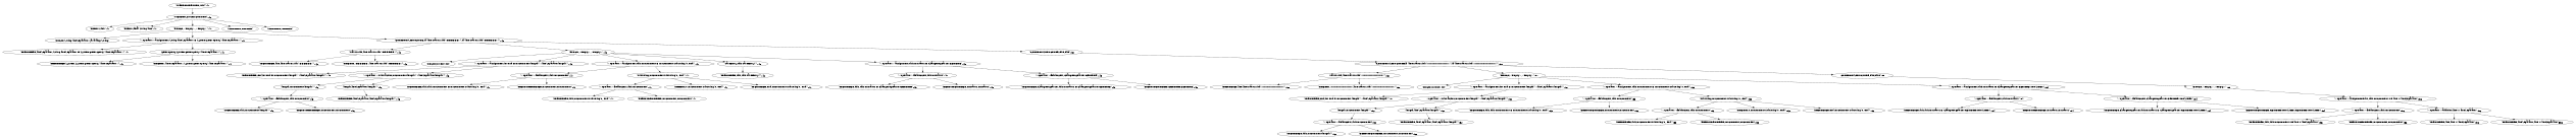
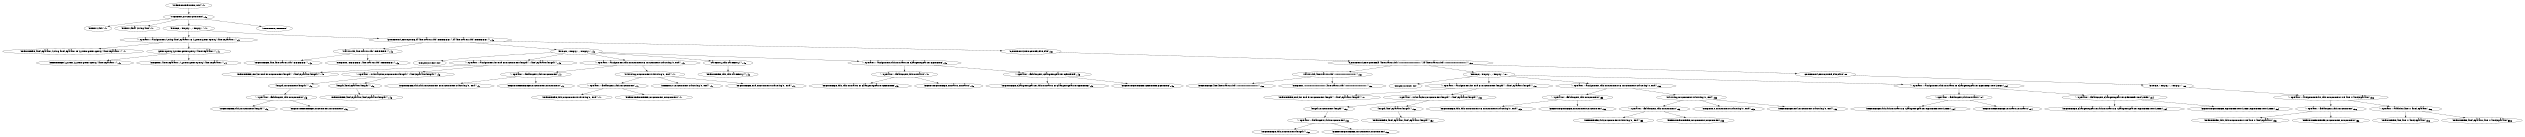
  digraph {
    n1 [label=<(METHOD,processComment)<SUB>140</SUB>>]
    n2 [label=<(PARAM,this)<SUB>140</SUB>>]
    n3 [label=<(PARAM,final String line)<SUB>140</SUB>>]
    n4 [label=<(BLOCK,&lt;empty&gt;,&lt;empty&gt;)<SUB>140</SUB>>]
-   n5 [label=<(MODIFIER,PRIVATE)>]
    n6 [label=<(MODIFIER,VIRTUAL)>]
-   n7 [label=<(LOCAL,String lineSeparator: java.lang.String)>]
    n8 [label=<(&lt;operator&gt;.assignment,String lineSeparator = System.getProperty(&quot;line.separator&quot;))<SUB>141</SUB>>]
    n9 [label=<(CONTROL_STRUCTURE,if (line.startsWith(&quot;======&quot;)),if (line.startsWith(&quot;======&quot;)))<SUB>142</SUB>>]
    n10 [label=<(METHOD_RETURN,void)<SUB>140</SUB>>]
    n11 [label=<(IDENTIFIER,lineSeparator,String lineSeparator = System.getProperty(&quot;line.separator&quot;))<SUB>141</SUB>>]
    n12 [label=<(getProperty,System.getProperty(&quot;line.separator&quot;))<SUB>141</SUB>>]
    n13 [label=<(startsWith,line.startsWith(&quot;======&quot;))<SUB>142</SUB>>]
    n14 [label=<(BLOCK,&lt;empty&gt;,&lt;empty&gt;)<SUB>142</SUB>>]
    n15 [label=<(CONTROL_STRUCTURE,else,else)<SUB>150</SUB>>]
    n16 [label=<(IDENTIFIER,System,System.getProperty(&quot;line.separator&quot;))<SUB>141</SUB>>]
    n17 [label=<(LITERAL,&quot;line.separator&quot;,System.getProperty(&quot;line.separator&quot;))<SUB>141</SUB>>]
    n18 [label=<(IDENTIFIER,line,line.startsWith(&quot;======&quot;))<SUB>142</SUB>>]
    n19 [label=<(LITERAL,&quot;======&quot;,line.startsWith(&quot;======&quot;))<SUB>142</SUB>>]
    n20 [label=<(LOCAL,int end: int)>]
    n21 [label=<(&lt;operator&gt;.assignment,int end = m_comment.length() - lineSeparator.length())<SUB>145</SUB>>]
    n22 [label=<(&lt;operator&gt;.assignment,this.m_comment = m_comment.substring(0, end))<SUB>147</SUB>>]
    n23 [label=<(saveEntry,this.saveEntry())<SUB>148</SUB>>]
    n24 [label=<(&lt;operator&gt;.assignment,this.m_status = ChangeLogParser.GET_FILE)<SUB>149</SUB>>]
    n25 [label=<(CONTROL_STRUCTURE,if (line.startsWith(&quot;----------------------------&quot;)),if (line.startsWith(&quot;----------------------------&quot;)))<SUB>150</SUB>>]
    n26 [label=<(IDENTIFIER,end,int end = m_comment.length() - lineSeparator.length())<SUB>145</SUB>>]
    n27 [label=<(&lt;operator&gt;.subtraction,m_comment.length() - lineSeparator.length())<SUB>146</SUB>>]
    n28 [label=<(&lt;operator&gt;.fieldAccess,this.m_comment)<SUB>147</SUB>>]
    n29 [label=<(substring,m_comment.substring(0, end))<SUB>147</SUB>>]
    n30 [label=<(IDENTIFIER,this,this.saveEntry())<SUB>148</SUB>>]
    n31 [label=<(&lt;operator&gt;.fieldAccess,this.m_status)<SUB>149</SUB>>]
    n32 [label=<(&lt;operator&gt;.fieldAccess,ChangeLogParser.GET_FILE)<SUB>149</SUB>>]
    n33 [label=<(length,m_comment.length())<SUB>146</SUB>>]
    n34 [label=<(length,lineSeparator.length())<SUB>146</SUB>>]
    n35 [label=<(&lt;operator&gt;.fieldAccess,this.m_comment)<SUB>146</SUB>>]
    n36 [label=<(IDENTIFIER,lineSeparator,lineSeparator.length())<SUB>146</SUB>>]
    n37 [label=<(IDENTIFIER,this,m_comment.length())<SUB>146</SUB>>]
    n38 [label=<(FIELD_IDENTIFIER,m_comment,m_comment)<SUB>146</SUB>>]
    n39 [label=<(IDENTIFIER,this,this.m_comment = m_comment.substring(0, end))<SUB>147</SUB>>]
    n40 [label=<(FIELD_IDENTIFIER,m_comment,m_comment)<SUB>147</SUB>>]
    n41 [label=<(&lt;operator&gt;.fieldAccess,this.m_comment)<SUB>147</SUB>>]
    n42 [label=<(LITERAL,0,m_comment.substring(0, end))<SUB>147</SUB>>]
    n43 [label=<(IDENTIFIER,end,m_comment.substring(0, end))<SUB>147</SUB>>]
    n44 [label=<(IDENTIFIER,this,m_comment.substring(0, end))<SUB>147</SUB>>]
    n45 [label=<(FIELD_IDENTIFIER,m_comment,m_comment)<SUB>147</SUB>>]
    n46 [label=<(IDENTIFIER,this,this.m_status = ChangeLogParser.GET_FILE)<SUB>149</SUB>>]
    n47 [label=<(FIELD_IDENTIFIER,m_status,m_status)<SUB>149</SUB>>]
    n48 [label=<(IDENTIFIER,ChangeLogParser,this.m_status = ChangeLogParser.GET_FILE)<SUB>149</SUB>>]
    n49 [label=<(FIELD_IDENTIFIER,GET_FILE,GET_FILE)<SUB>149</SUB>>]
    n50 [label=<(startsWith,line.startsWith(&quot;----------------------------&quot;))<SUB>150</SUB>>]
    n51 [label=<(BLOCK,&lt;empty&gt;,&lt;empty&gt;)<SUB>150</SUB>>]
    n52 [label=<(CONTROL_STRUCTURE,else,else)<SUB>155</SUB>>]
    n53 [label=<(IDENTIFIER,line,line.startsWith(&quot;----------------------------&quot;))<SUB>150</SUB>>]
    n54 [label=<(LITERAL,&quot;----------------------------&quot;,line.startsWith(&quot;----------------------------&quot;))<SUB>150</SUB>>]
    n55 [label=<(LOCAL,int end: int)>]
    n56 [label=<(&lt;operator&gt;.assignment,int end = m_comment.length() - lineSeparator.length())<SUB>151</SUB>>]
    n57 [label=<(&lt;operator&gt;.assignment,this.m_comment = m_comment.substring(0, end))<SUB>153</SUB>>]
    n58 [label=<(&lt;operator&gt;.assignment,this.m_status = ChangeLogParser.GET_PREVIOUS_REV)<SUB>154</SUB>>]
    n59 [label=<(BLOCK,&lt;empty&gt;,&lt;empty&gt;)<SUB>155</SUB>>]
    n60 [label=<(IDENTIFIER,end,int end = m_comment.length() - lineSeparator.length())<SUB>151</SUB>>]
    n61 [label=<(&lt;operator&gt;.subtraction,m_comment.length() - lineSeparator.length())<SUB>152</SUB>>]
    n62 [label=<(&lt;operator&gt;.fieldAccess,this.m_comment)<SUB>153</SUB>>]
    n63 [label=<(substring,m_comment.substring(0, end))<SUB>153</SUB>>]
    n64 [label=<(&lt;operator&gt;.fieldAccess,this.m_status)<SUB>154</SUB>>]
    n65 [label=<(&lt;operator&gt;.fieldAccess,ChangeLogParser.GET_PREVIOUS_REV)<SUB>154</SUB>>]
    n66 [label=<(length,m_comment.length())<SUB>152</SUB>>]
    n67 [label=<(length,lineSeparator.length())<SUB>152</SUB>>]
    n68 [label=<(&lt;operator&gt;.fieldAccess,this.m_comment)<SUB>152</SUB>>]
    n69 [label=<(IDENTIFIER,lineSeparator,lineSeparator.length())<SUB>152</SUB>>]
    n70 [label=<(IDENTIFIER,this,m_comment.length())<SUB>152</SUB>>]
    n71 [label=<(FIELD_IDENTIFIER,m_comment,m_comment)<SUB>152</SUB>>]
    n72 [label=<(IDENTIFIER,this,this.m_comment = m_comment.substring(0, end))<SUB>153</SUB>>]
    n73 [label=<(FIELD_IDENTIFIER,m_comment,m_comment)<SUB>153</SUB>>]
    n74 [label=<(&lt;operator&gt;.fieldAccess,this.m_comment)<SUB>153</SUB>>]
    n75 [label=<(LITERAL,0,m_comment.substring(0, end))<SUB>153</SUB>>]
    n76 [label=<(IDENTIFIER,end,m_comment.substring(0, end))<SUB>153</SUB>>]
    n77 [label=<(IDENTIFIER,this,m_comment.substring(0, end))<SUB>153</SUB>>]
    n78 [label=<(FIELD_IDENTIFIER,m_comment,m_comment)<SUB>153</SUB>>]
    n79 [label=<(IDENTIFIER,this,this.m_status = ChangeLogParser.GET_PREVIOUS_REV)<SUB>154</SUB>>]
    n80 [label=<(FIELD_IDENTIFIER,m_status,m_status)<SUB>154</SUB>>]
    n81 [label=<(IDENTIFIER,ChangeLogParser,this.m_status = ChangeLogParser.GET_PREVIOUS_REV)<SUB>154</SUB>>]
    n82 [label=<(FIELD_IDENTIFIER,GET_PREVIOUS_REV,GET_PREVIOUS_REV)<SUB>154</SUB>>]
    n83 [label=<(&lt;operator&gt;.assignmentPlus,this.m_comment += line + lineSeparator)<SUB>156</SUB>>]
    n84 [label=<(&lt;operator&gt;.fieldAccess,this.m_comment)<SUB>156</SUB>>]
    n85 [label=<(&lt;operator&gt;.addition,line + lineSeparator)<SUB>156</SUB>>]
    n86 [label=<(IDENTIFIER,this,this.m_comment += line + lineSeparator)<SUB>156</SUB>>]
    n87 [label=<(FIELD_IDENTIFIER,m_comment,m_comment)<SUB>156</SUB>>]
    n88 [label=<(IDENTIFIER,line,line + lineSeparator)<SUB>156</SUB>>]
    n89 [label=<(IDENTIFIER,lineSeparator,line + lineSeparator)<SUB>556</SUB>>]
    n1 -> n2
    n1 -> n3
    n1 -> n4
-   n1 -> n5
    n1 -> n6
-   n4 -> n7
    n4 -> n8
    n4 -> n9
    n8 -> n11
    n8 -> n12
    n9 -> n13
    n9 -> n14
    n9 -> n15
    n10 -> n1
    n12 -> n16
    n12 -> n17
    n13 -> n18
    n13 -> n19
    n14 -> n20
    n14 -> n21
    n14 -> n22
    n14 -> n23
    n14 -> n24
    n15 -> n25
    n21 -> n26
    n21 -> n27
    n22 -> n28
    n22 -> n29
    n23 -> n30
    n24 -> n31
    n24 -> n32
    n25 -> n50
    n25 -> n51
    n25 -> n52
    n27 -> n33
    n27 -> n34
    n28 -> n39
    n28 -> n40
    n29 -> n41
    n29 -> n42
    n29 -> n43
    n31 -> n46
    n31 -> n47
    n32 -> n48
    n32 -> n49
    n33 -> n35
    n34 -> n36
    n35 -> n37
    n35 -> n38
    n41 -> n44
    n41 -> n45
    n50 -> n53
    n50 -> n54
    n51 -> n55
    n51 -> n56
    n51 -> n57
    n51 -> n58
    n52 -> n59
    n56 -> n60
    n56 -> n61
    n57 -> n62
    n57 -> n63
    n58 -> n64
    n58 -> n65
    n59 -> n83
    n61 -> n66
    n61 -> n67
    n62 -> n72
    n62 -> n73
    n63 -> n74
    n63 -> n75
    n63 -> n76
    n64 -> n79
    n64 -> n80
    n65 -> n81
    n65 -> n82
    n66 -> n68
    n67 -> n69
    n68 -> n70
    n68 -> n71
    n74 -> n77
    n74 -> n78
    n83 -> n84
    n83 -> n85
    n84 -> n86
    n84 -> n87
    n85 -> n88
    n85 -> n89
  }
